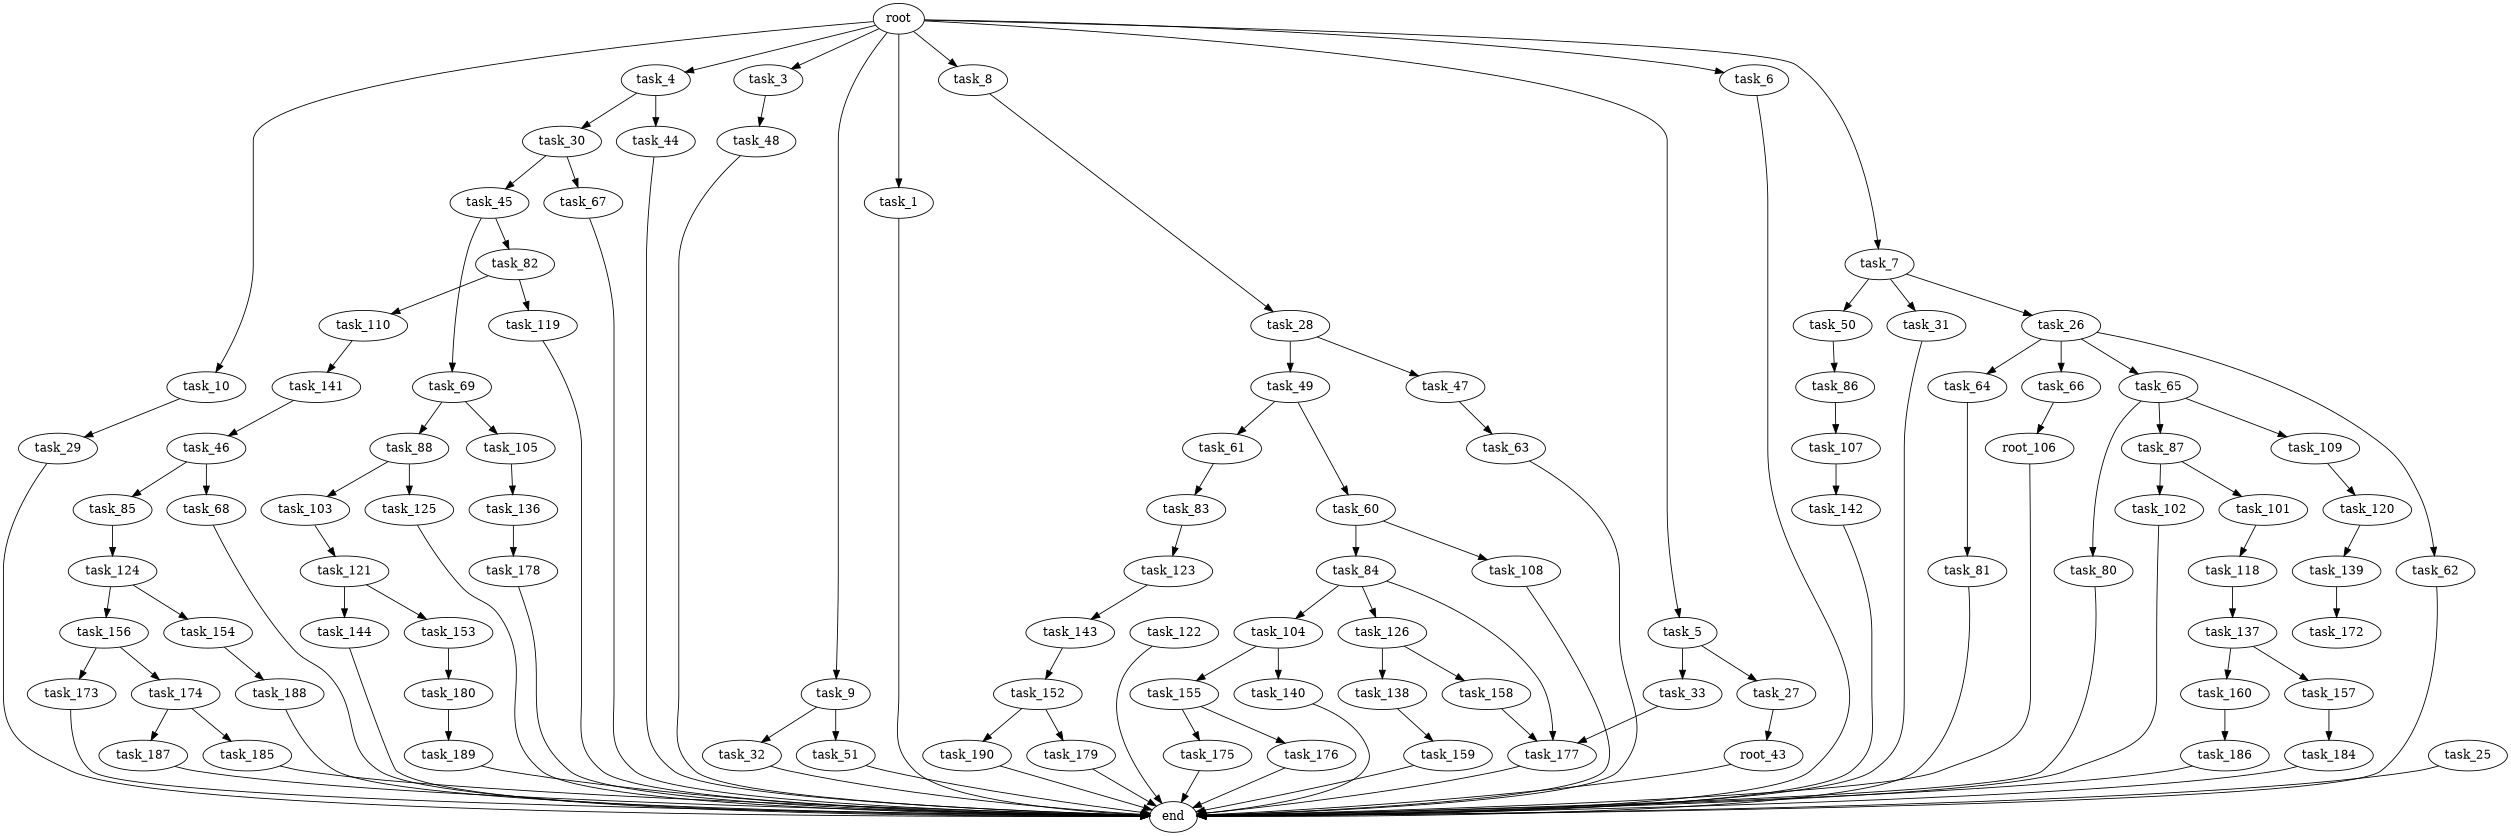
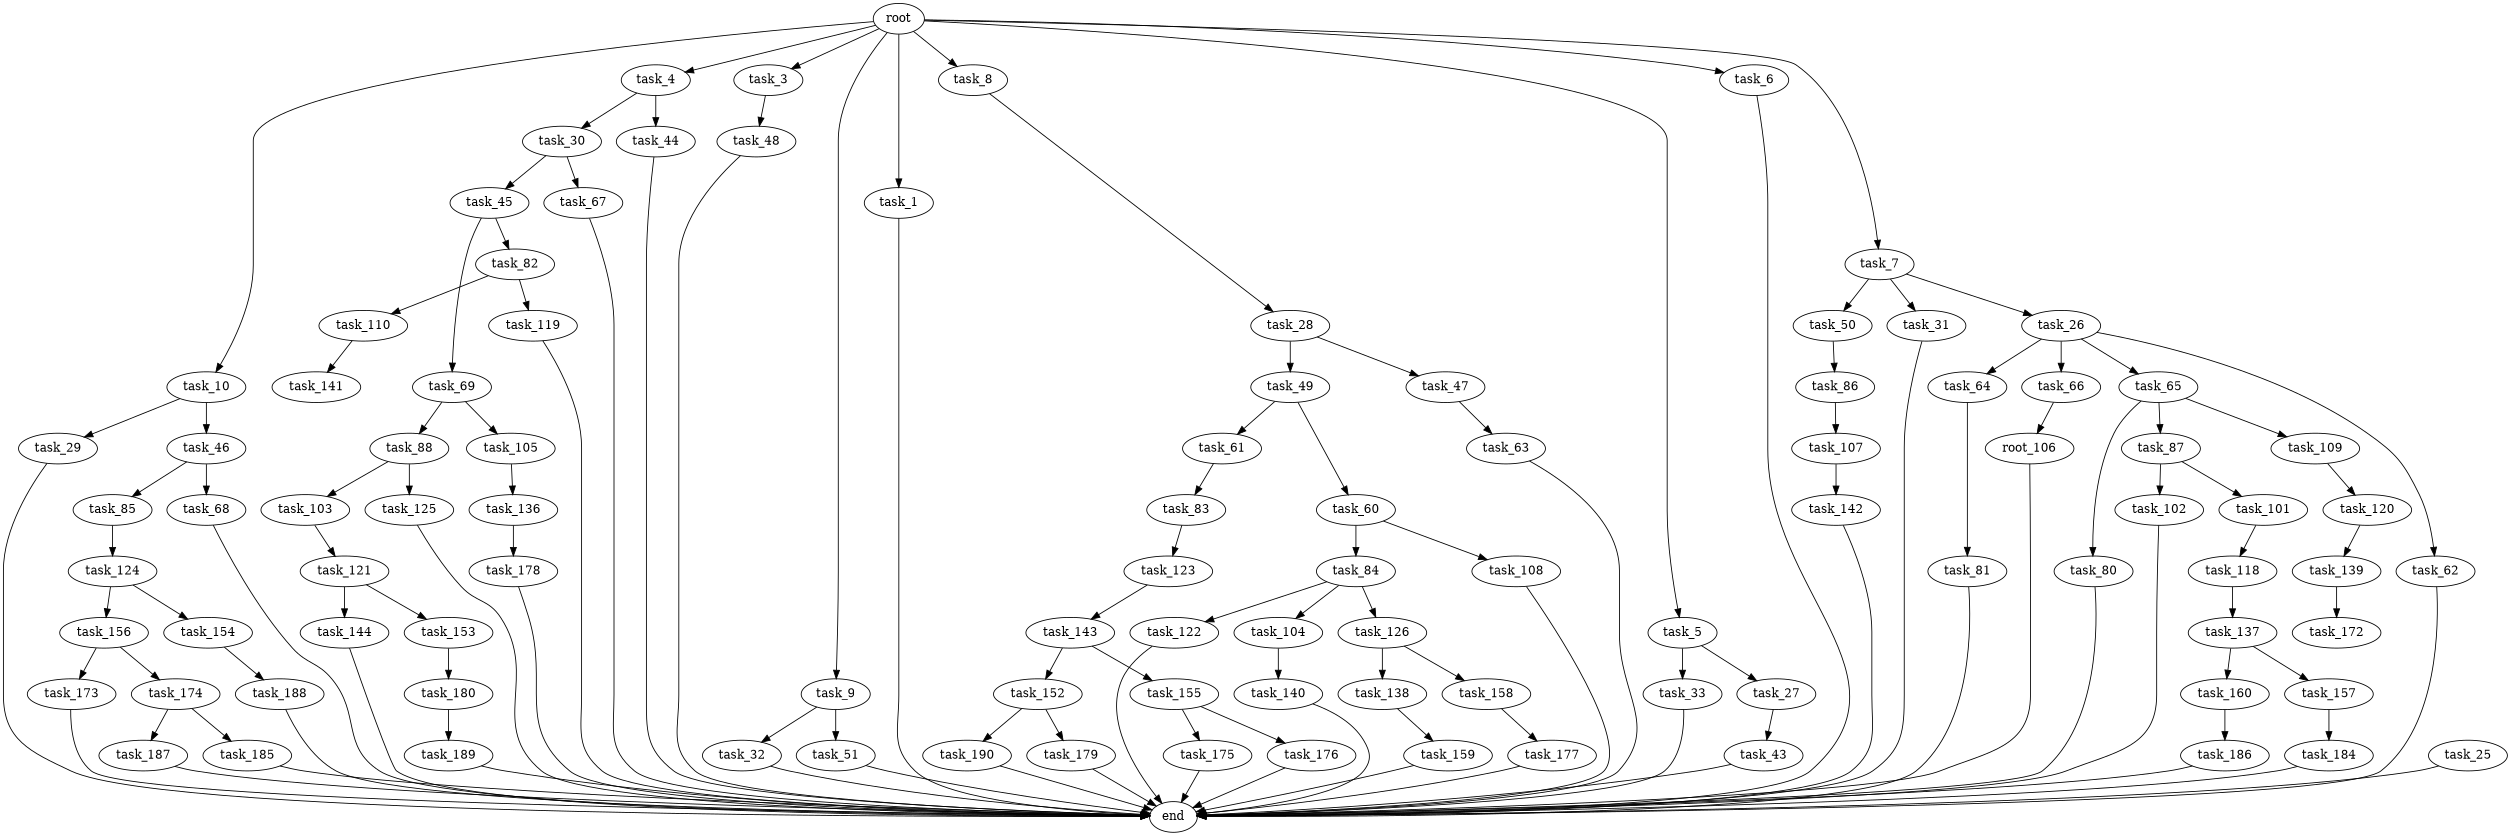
  digraph {
    task_118
    task_137
    task_157
    task_160
    task_102
    end
    task_65
    task_109
    task_80
    task_87
    task_120
    task_101
    task_176
    task_156
    task_173
    task_174
    task_187
    task_185
    task_190
    task_158
    task_177
    task_105
    task_136
    task_178
    task_119
    task_45
    task_82
    task_69
    task_110
    task_88
    task_25
    task_144
    task_46
    task_85
    task_68
    task_124
    task_179
    task_141
    task_10
    task_29
    task_139
    task_172
    task_28
    task_49
    task_47
    task_60
    task_61
    task_63
    task_50
    task_86
    task_107
    task_62
    task_108
    task_84
    task_83
    task_184
    task_155
    task_175
    task_121
    task_153
    task_180
    task_140
    task_189
    task_122
    task_126
    task_138
    task_159
    task_67
    task_186
    task_30
    task_31
    task_104
    task_33
    task_4
    task_44
    task_48
    task_27
-   task_43 [label=root_43]
+   task_43
    task_64
    task_81
    task_154
    task_152
    task_188
    n84 [label=root_106]
    task_3
    task_9
    task_32
    task_51
    task_143
    task_142
    task_1
    task_26
    task_66
    task_125
    task_103
    task_5
    task_8
    task_123
    root
    task_6
    task_7
    task_118 -> task_137
    task_137 -> task_157
    task_137 -> task_160
    task_157 -> task_184
    task_160 -> task_186
    task_102 -> end
    task_65 -> task_109
    task_65 -> task_80
    task_65 -> task_87
    task_109 -> task_120
    task_80 -> end
    task_87 -> task_102
    task_87 -> task_101
    task_120 -> task_139
    task_101 -> task_118
    task_176 -> end
    task_156 -> task_173
    task_156 -> task_174
    task_173 -> end
    task_174 -> task_187
    task_174 -> task_185
    task_187 -> end
    task_185 -> end
    task_190 -> end
    task_158 -> task_177
    task_177 -> end
    task_105 -> task_136
    task_136 -> task_178
    task_178 -> end
    task_119 -> end
    task_45 -> task_82
    task_45 -> task_69
    task_82 -> task_119
    task_82 -> task_110
    task_69 -> task_105
    task_69 -> task_88
    task_110 -> task_141
    task_88 -> task_125
    task_88 -> task_103
    task_25 -> end
    task_144 -> end
    task_46 -> task_85
    task_46 -> task_68
    task_85 -> task_124
    task_68 -> end
    task_124 -> task_156
    task_124 -> task_154
    task_179 -> end
-   task_141 -> task_46
+   task_10 -> task_46
    task_10 -> task_29
    task_29 -> end
    task_139 -> task_172
    task_28 -> task_49
    task_28 -> task_47
    task_49 -> task_60
    task_49 -> task_61
    task_47 -> task_63
    task_60 -> task_108
    task_60 -> task_84
    task_61 -> task_83
    task_63 -> end
    task_50 -> task_86
    task_86 -> task_107
    task_107 -> task_142
    task_62 -> end
    task_108 -> end
-   task_84 -> task_177
+   task_84 -> task_122
    task_84 -> task_126
    task_84 -> task_104
    task_83 -> task_123
    task_184 -> end
    task_155 -> task_176
    task_155 -> task_175
    task_175 -> end
    task_121 -> task_144
    task_121 -> task_153
    task_153 -> task_180
    task_180 -> task_189
    task_140 -> end
    task_189 -> end
    task_122 -> end
    task_126 -> task_158
    task_126 -> task_138
    task_138 -> task_159
    task_159 -> end
    task_67 -> end
    task_186 -> end
    task_30 -> task_45
    task_30 -> task_67
    task_31 -> end
    task_104 -> task_140
-   task_33 -> task_177
+   task_33 -> end
    task_4 -> task_30
    task_4 -> task_44
    task_44 -> end
    task_48 -> end
    task_27 -> task_43
    task_43 -> end
    task_64 -> task_81
    task_81 -> end
    task_154 -> task_188
    task_152 -> task_190
    task_152 -> task_179
    task_188 -> end
    n84 -> end
    task_3 -> task_48
    task_9 -> task_32
    task_9 -> task_51
    task_32 -> end
    task_51 -> end
-   task_104 -> task_155
+   task_143 -> task_155
    task_143 -> task_152
    task_142 -> end
    task_1 -> end
    task_26 -> task_65
    task_26 -> task_62
    task_26 -> task_64
    task_26 -> task_66
    task_66 -> n84
    task_125 -> end
    task_103 -> task_121
    task_5 -> task_33
    task_5 -> task_27
    task_8 -> task_28
    task_123 -> task_143
    root -> task_10
    root -> task_4
    root -> task_3
    root -> task_9
    root -> task_1
    root -> task_5
    root -> task_8
    root -> task_6
    root -> task_7
    task_6 -> end
    task_7 -> task_50
    task_7 -> task_31
    task_7 -> task_26
  }
